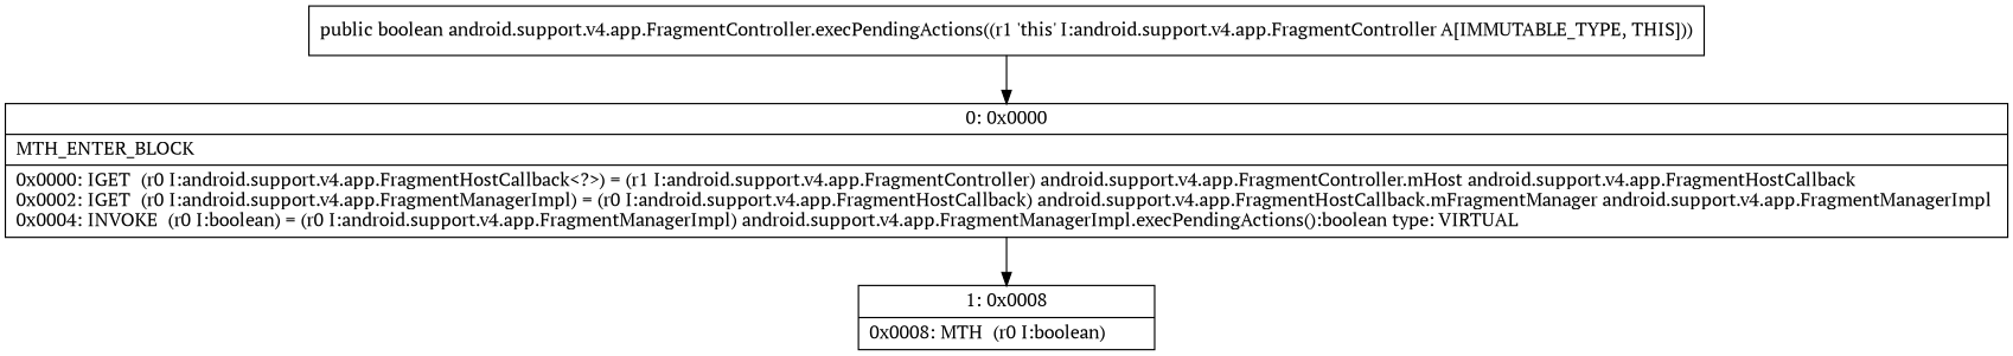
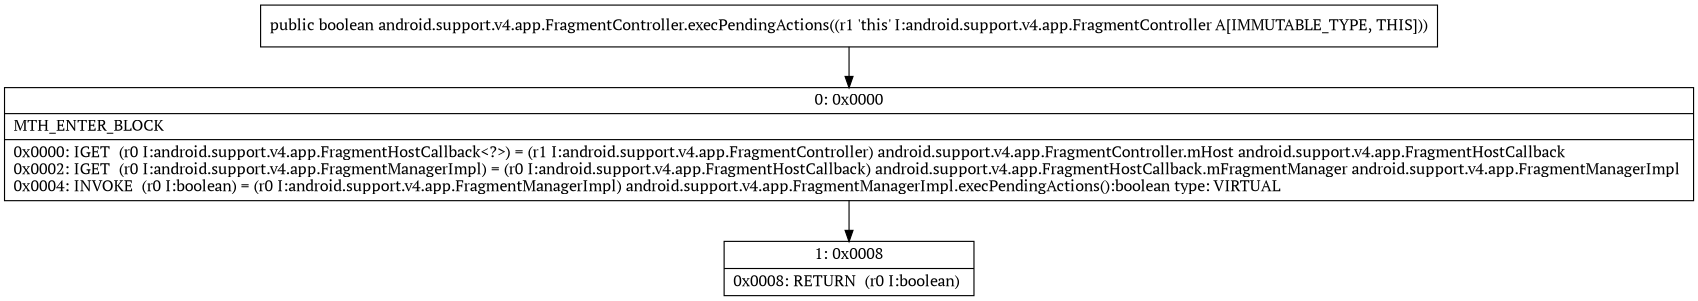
  digraph {
    fontname="PT Serif"
    node [shape=record fontname="PT Serif"]
    edge [fontname="PT Serif"]
    n1 [label="{0\:\ 0x0000|MTH_ENTER_BLOCK\l|0x0000: IGET  (r0 I:android.support.v4.app.FragmentHostCallback\<?\>) = (r1 I:android.support.v4.app.FragmentController) android.support.v4.app.FragmentController.mHost android.support.v4.app.FragmentHostCallback \l0x0002: IGET  (r0 I:android.support.v4.app.FragmentManagerImpl) = (r0 I:android.support.v4.app.FragmentHostCallback) android.support.v4.app.FragmentHostCallback.mFragmentManager android.support.v4.app.FragmentManagerImpl \l0x0004: INVOKE  (r0 I:boolean) = (r0 I:android.support.v4.app.FragmentManagerImpl) android.support.v4.app.FragmentManagerImpl.execPendingActions():boolean type: VIRTUAL \l}"]
-   n2 [label="{1\:\ 0x0008|0x0008: MTH  (r0 I:boolean) \l}"]
+   n2 [label="{1\:\ 0x0008|0x0008: RETURN  (r0 I:boolean) \l}"]
    n3 [label="{public boolean android.support.v4.app.FragmentController.execPendingActions((r1 'this' I:android.support.v4.app.FragmentController A[IMMUTABLE_TYPE, THIS])) }"]
    n1 -> n2
    n3 -> n1
  }
